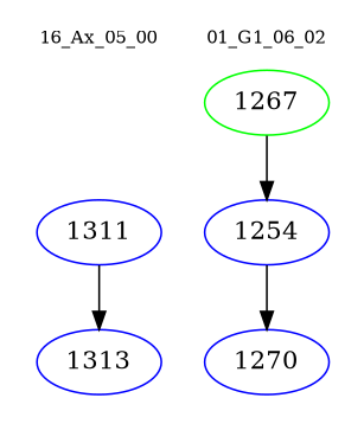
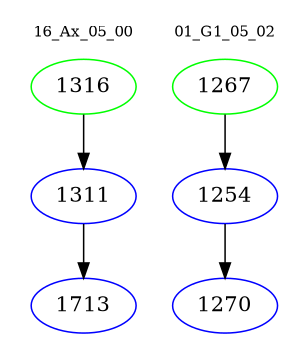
  digraph {
    node [color=blue]
    edge [color=black]
+   n1 [color=green label=1316]
    n2 [label=1311]
-   n3 [label=1313]
+   n3 [label=1713]
    n4 [color=green label=1267]
    n5 [label=1254]
    n6 [label=1270]
    subgraph cluster_1 {
      color=white
      fontsize=10
      label="16_Ax_05_00"
+     n1
      n2
      n3
    }
    subgraph cluster_2 {
      color=white
      fontsize=10
-     label="01_G1_06_02"
+     label="01_G1_05_02"
      n4
      n5
      n6
    }
+   n1 -> n2
    n2 -> n3
    n4 -> n5
    n5 -> n6
  }
